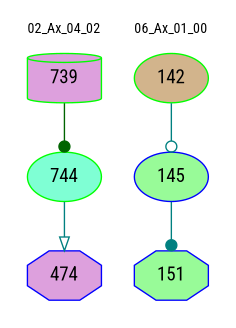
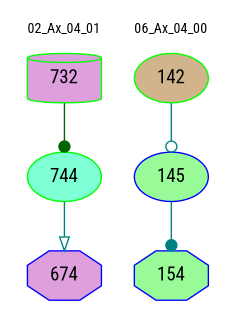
  digraph {
    fontname="Roboto Condensed"
    node [color=green fillcolor=plum fontname="Roboto Condensed" shape=ellipse style=filled]
    edge [arrowhead=dot color=teal fontname="Roboto Condensed"]
-   n1 [label=739 shape=cylinder]
+   n1 [label=732 shape=cylinder]
    n2 [fillcolor=aquamarine label=744]
-   n3 [color=blue label=474 shape=octagon]
+   n3 [color=blue label=674 shape=octagon]
    n4 [fillcolor=tan label=142]
    n5 [color=blue fillcolor=palegreen label=145]
-   n6 [color=blue fillcolor=palegreen label=151 shape=octagon]
+   n6 [color=blue fillcolor=palegreen label=154 shape=octagon]
    subgraph cluster_1 {
      color=white
      fontsize=10
-     label="02_Ax_04_02"
+     label="02_Ax_04_01"
      n1
      n2
      n3
    }
    subgraph cluster_2 {
      color=white
      fontsize=10
-     label="06_Ax_01_00"
+     label="06_Ax_04_00"
      n4
      n5
      n6
    }
    n1 -> n2 [color=darkgreen]
    n2 -> n3 [arrowhead=onormal]
    n4 -> n5 [arrowhead=odot]
    n5 -> n6
  }
